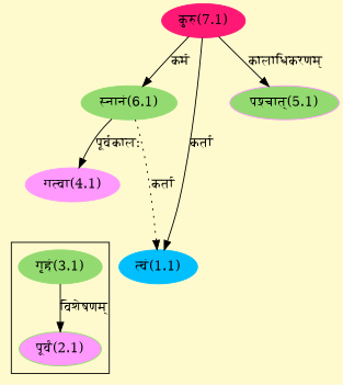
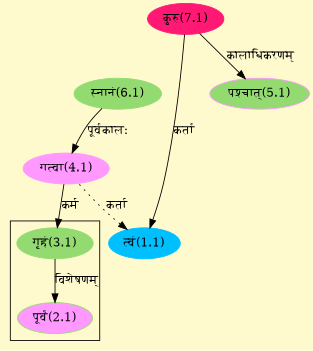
  digraph {
    bgcolor=lemonchiffon1
    compound=true
    rankdir=BT
    node [color="#93DB70" style=filled]
    edge [dir=back]
    n1 [fillcolor="#FF99FF" label="पूर्वं(2.1)"]
    n2 [label="गृहं(3.1)"]
    n3 [color="#FF99FF" label="गत्वा(4.1)"]
    n4 [label="स्नानं(6.1)"]
    n5 [color="#00BFFF" label="त्वं(1.1)"]
    n6 [color="#FF1975" label="कुरु(7.1)"]
    n7 [color="#FF99FF" fillcolor="#93DB70" label="पश्चात्(5.1)"]
    subgraph cluster_1 {
      n1
      n2
    }
    n1 -> n2 [label="विशेषणम्"]
+   n2 -> n3 [label="कर्म"]
    n3 -> n4 [label="पूर्वकालः"]
-   n4 -> n6 [label="कर्म"]
-   n5 -> n4 [label="कर्ता" style=dotted]
+   n5 -> n3 [label="कर्ता" style=dotted]
    n5 -> n6 [label="कर्ता"]
    n7 -> n6 [label="कालाधिकरणम्"]
  }
